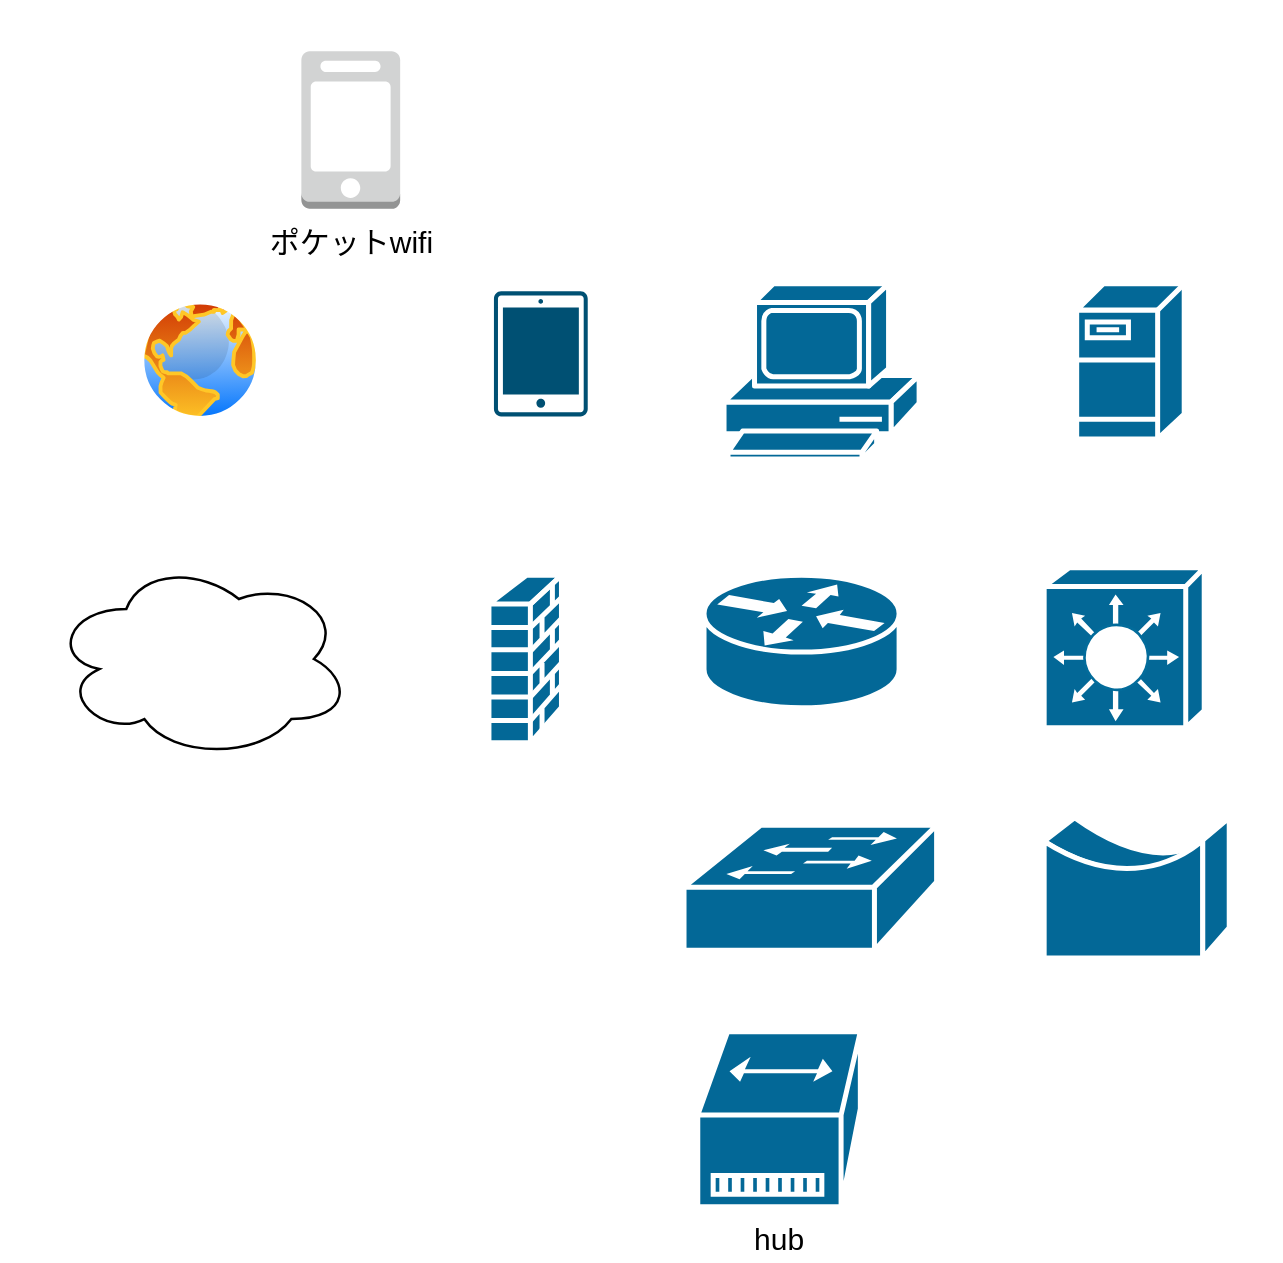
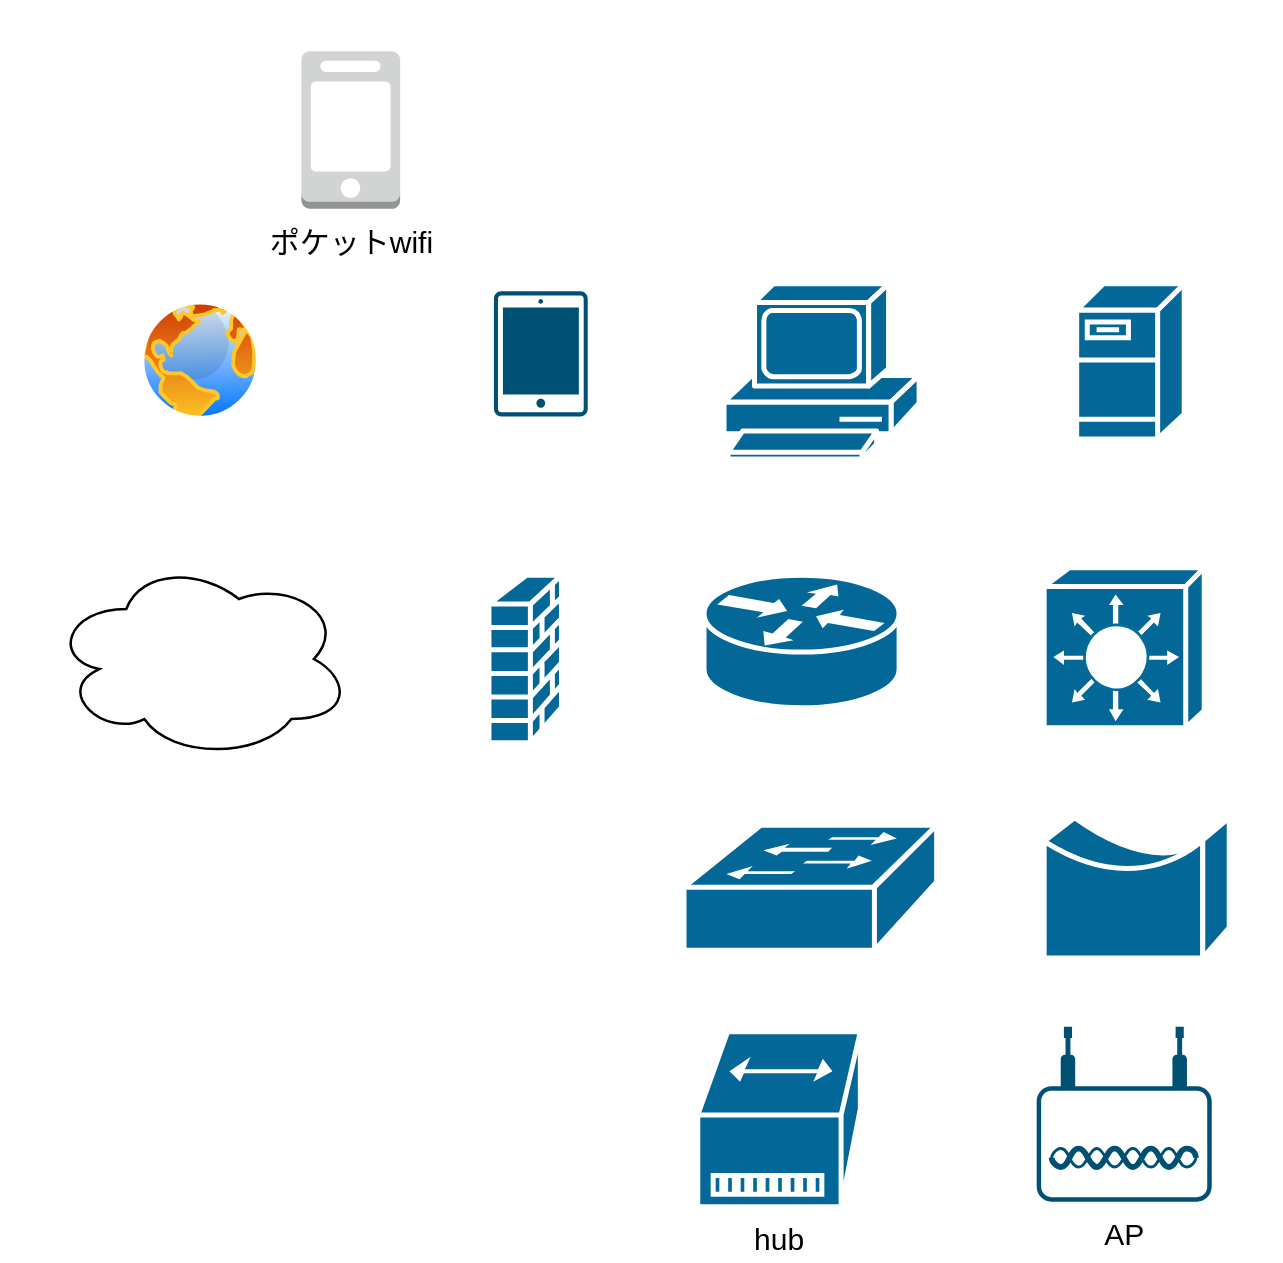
  <mxCell id="0" />
  <mxCell id="1" parent="0" />
  <mxCell id="2" value="" style="shape=mxgraph.cisco.routers.router;sketch=0;html=1;pointerEvents=1;dashed=0;fillColor=#036897;strokeColor=#ffffff;strokeWidth=2;verticalLabelPosition=bottom;verticalAlign=top;align=center;outlineConnect=0;fontFamily=Helvetica;fontSize=11;fontColor=default;" parent="1" vertex="1"><mxGeometry x="281" y="229.5" width="78" height="53" as="geometry" /></mxCell>
  <mxCell id="3" value="" style="shape=mxgraph.cisco.switches.workgroup_switch;sketch=0;html=1;pointerEvents=1;dashed=0;fillColor=#036897;strokeColor=#ffffff;strokeWidth=2;verticalLabelPosition=bottom;verticalAlign=top;align=center;outlineConnect=0;fontFamily=Helvetica;fontSize=11;fontColor=default;" parent="1" vertex="1"><mxGeometry x="273" y="329.5" width="101" height="50" as="geometry" /></mxCell>
  <mxCell id="4" value="" style="shape=mxgraph.cisco.computers_and_peripherals.pc;sketch=0;html=1;pointerEvents=1;dashed=0;fillColor=#036897;strokeColor=#ffffff;strokeWidth=2;verticalLabelPosition=bottom;verticalAlign=top;align=center;outlineConnect=0;fontFamily=Helvetica;fontSize=11;fontColor=default;" parent="1" vertex="1"><mxGeometry x="289" y="113" width="78" height="70" as="geometry" /></mxCell>
  <mxCell id="5" value="" style="shape=mxgraph.cisco.servers.fileserver;sketch=0;html=1;pointerEvents=1;dashed=0;fillColor=#036897;strokeColor=#ffffff;strokeWidth=2;verticalLabelPosition=bottom;verticalAlign=top;align=center;outlineConnect=0;fontFamily=Helvetica;fontSize=11;fontColor=default;" parent="1" vertex="1"><mxGeometry x="430" y="113" width="43" height="62" as="geometry" /></mxCell>
  <mxCell id="6" value="" style="shape=mxgraph.cisco.security.firewall;sketch=0;html=1;pointerEvents=1;dashed=0;fillColor=#036897;strokeColor=#ffffff;strokeWidth=2;verticalLabelPosition=bottom;verticalAlign=top;align=center;outlineConnect=0;fontFamily=Helvetica;fontSize=11;fontColor=default;" parent="1" vertex="1"><mxGeometry x="195" y="229.5" width="29" height="67" as="geometry" /></mxCell>
  <mxCell id="7" value="" style="shape=mxgraph.cisco.misc.bridge;sketch=0;html=1;pointerEvents=1;dashed=0;fillColor=#036897;strokeColor=#ffffff;strokeWidth=2;verticalLabelPosition=bottom;verticalAlign=top;align=center;outlineConnect=0;fontFamily=Helvetica;fontSize=11;fontColor=default;" parent="1" vertex="1"><mxGeometry x="417" y="326.5" width="74" height="56" as="geometry" /></mxCell>
  <mxCell id="8" value="" style="shape=mxgraph.cisco.switches.layer_3_switch;html=1;pointerEvents=1;dashed=0;fillColor=#036897;strokeColor=#ffffff;strokeWidth=2;verticalLabelPosition=bottom;verticalAlign=top;align=center;outlineConnect=0;fontFamily=Helvetica;fontSize=11;fontColor=default;" parent="1" vertex="1"><mxGeometry x="417" y="226.5" width="64" height="64" as="geometry" /></mxCell>
  <mxCell id="9" value="" style="ellipse;shape=cloud;whiteSpace=wrap;html=1;" parent="1" vertex="1"><mxGeometry x="20" y="223" width="120" height="80" as="geometry" /></mxCell>
  <mxCell id="10" value="hub" style="shape=mxgraph.cisco.hubs_and_gateways.small_hub;sketch=0;html=1;pointerEvents=1;dashed=0;fillColor=#036897;strokeColor=#ffffff;strokeWidth=2;verticalLabelPosition=bottom;verticalAlign=top;align=center;outlineConnect=0;" parent="1" vertex="1"><mxGeometry x="278.5" y="412" width="65" height="70" as="geometry" /></mxCell>
+ <mxCell id="11" value="AP" style="points=[[0.03,0.36,0],[0.18,0,0],[0.5,0.34,0],[0.82,0,0],[0.97,0.36,0],[1,0.67,0],[0.975,0.975,0],[0.5,1,0],[0.025,0.975,0],[0,0.67,0]];verticalLabelPosition=bottom;sketch=0;html=1;verticalAlign=top;aspect=fixed;align=center;pointerEvents=1;shape=mxgraph.cisco19.wireless_access_point;fillColor=#005073;strokeColor=none;" vertex="1" parent="1"><mxGeometry x="414" y="410" width="70" height="70" as="geometry" /></mxCell>
  <mxCell id="12" value="" style="sketch=0;points=[[0.015,0.015,0],[0.985,0.015,0],[0.985,0.985,0],[0.015,0.985,0],[0.25,0,0],[0.5,0,0],[0.75,0,0],[1,0.25,0],[1,0.5,0],[1,0.75,0],[0.75,1,0],[0.5,1,0],[0.25,1,0],[0,0.75,0],[0,0.5,0],[0,0.25,0]];verticalLabelPosition=bottom;html=1;verticalAlign=top;aspect=fixed;align=center;pointerEvents=1;shape=mxgraph.cisco19.handheld;fillColor=#005073;strokeColor=none;" vertex="1" parent="1"><mxGeometry x="197" y="116" width="37.5" height="50" as="geometry" /></mxCell>
  <mxCell id="13" value="" style="image;aspect=fixed;perimeter=ellipsePerimeter;html=1;align=center;shadow=0;dashed=0;spacingTop=3;image=img/lib/active_directory/internet_globe.svg;" vertex="1" parent="1"><mxGeometry x="55" y="119" width="50" height="50" as="geometry" /></mxCell>
  <mxCell id="14" value="ポケットwifi" style="outlineConnect=0;dashed=0;verticalLabelPosition=bottom;verticalAlign=top;align=center;html=1;shape=mxgraph.aws3.mobile_client;fillColor=#D2D3D3;gradientColor=none;" vertex="1" parent="1"><mxGeometry x="120" y="20" width="39.5" height="63" as="geometry" /></mxCell>
